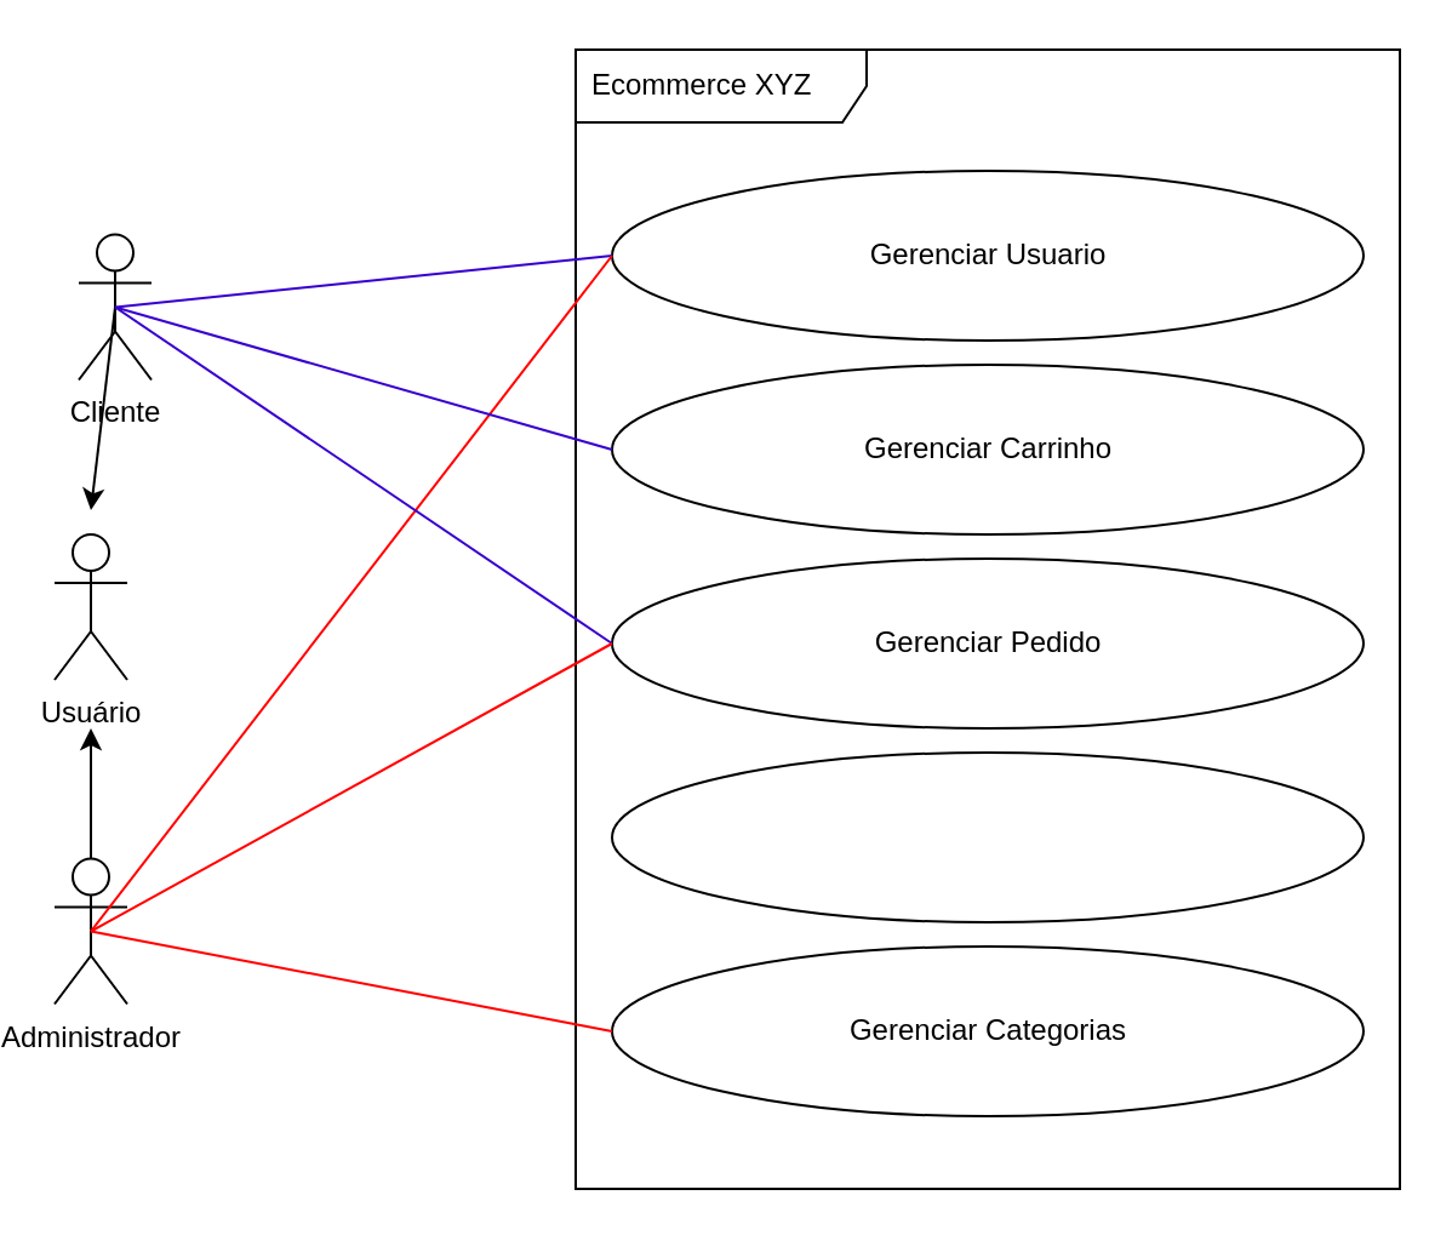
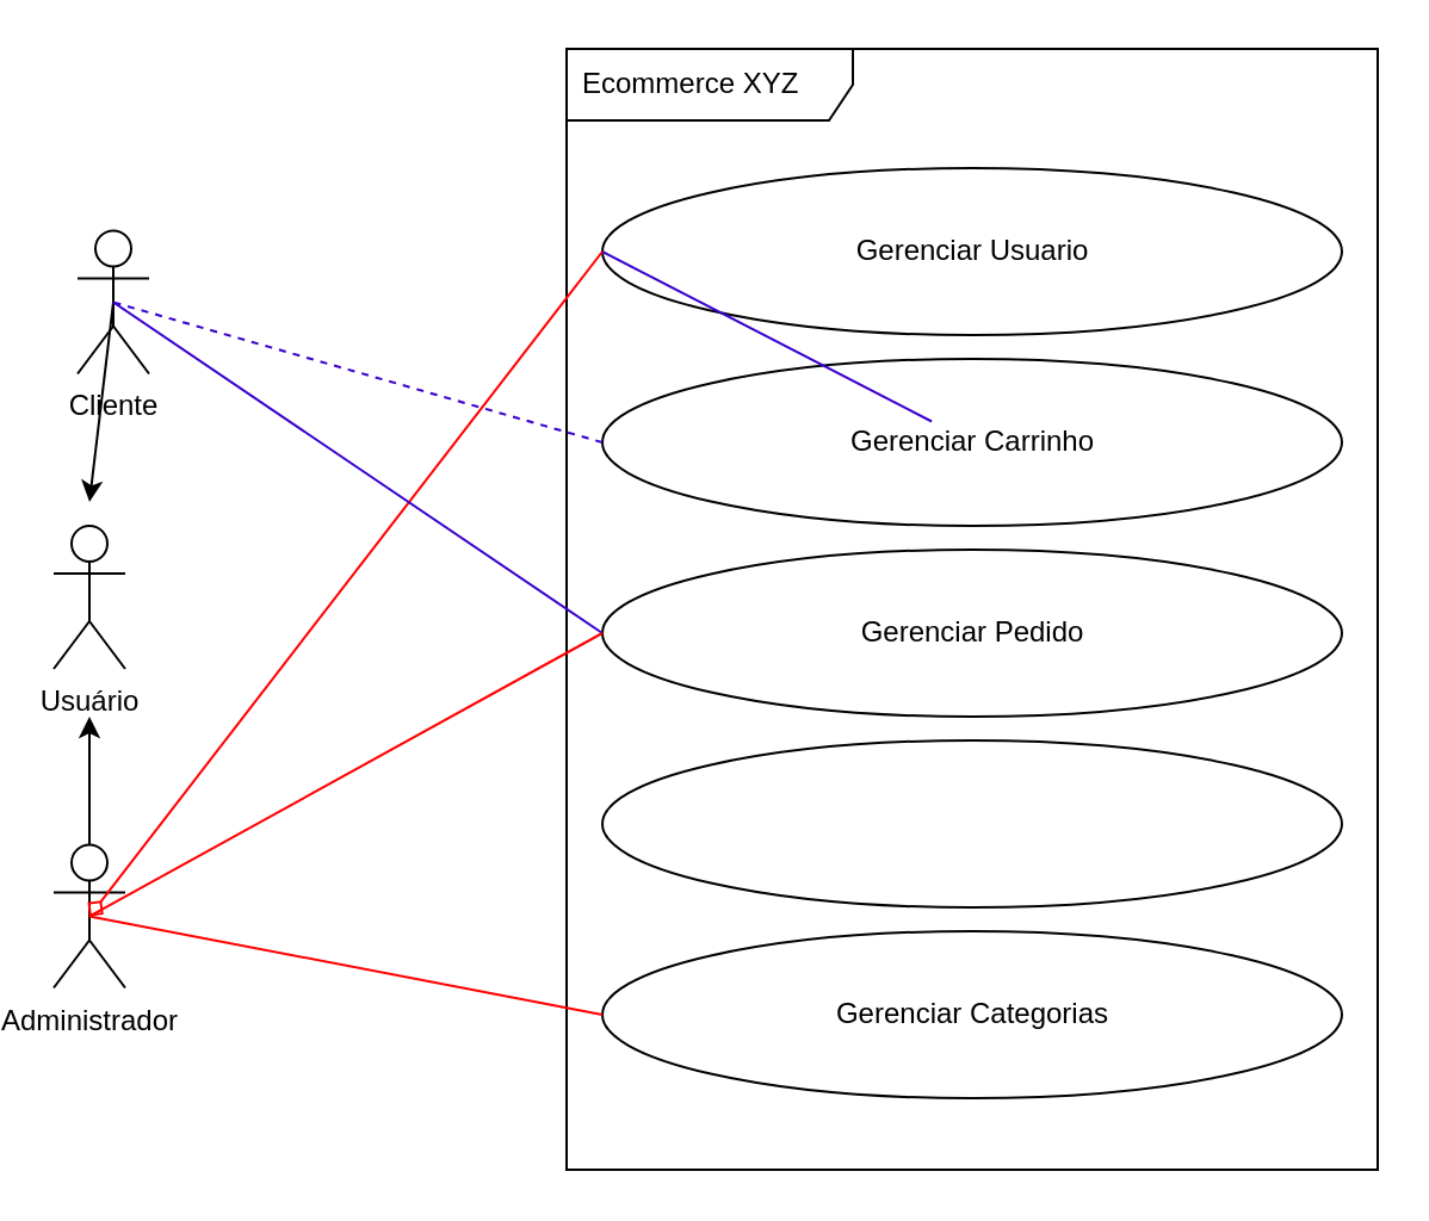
  <mxCell id="0" />
  <mxCell id="1" parent="0" />
  <mxCell id="2" value="Ecommerce XYZ" style="shape=umlFrame;whiteSpace=wrap;html=1;width=120;height=30;boundedLbl=1;verticalAlign=middle;align=left;spacingLeft=5;" parent="1" vertex="1"><mxGeometry x="235" y="20" width="340" height="470" as="geometry" /></mxCell>
  <mxCell id="3" style="edgeStyle=none;html=1;exitX=0.5;exitY=0.5;exitDx=0;exitDy=0;exitPerimeter=0;" parent="1" source="4" edge="1"><mxGeometry relative="1" as="geometry"><mxPoint x="35" y="210" as="targetPoint" /></mxGeometry></mxCell>
  <mxCell id="4" value="Cliente" style="shape=umlActor;verticalLabelPosition=bottom;verticalAlign=top;html=1;" parent="1" vertex="1"><mxGeometry x="30" y="96.25" width="30" height="60" as="geometry" /></mxCell>
  <mxCell id="5" style="edgeStyle=none;html=1;exitX=0.5;exitY=0.5;exitDx=0;exitDy=0;exitPerimeter=0;" parent="1" source="6" edge="1"><mxGeometry relative="1" as="geometry"><mxPoint x="35" y="300" as="targetPoint" /></mxGeometry></mxCell>
  <mxCell id="6" value="Administrador" style="shape=umlActor;verticalLabelPosition=bottom;verticalAlign=top;html=1;" parent="1" vertex="1"><mxGeometry x="20" y="353.75" width="30" height="60" as="geometry" /></mxCell>
  <mxCell id="7" value="Usuário" style="shape=umlActor;verticalLabelPosition=bottom;verticalAlign=top;html=1;" parent="1" vertex="1"><mxGeometry x="20" y="220" width="30" height="60" as="geometry" /></mxCell>
  <mxCell id="8" value="" style="shape=ellipse;container=1;horizontal=1;horizontalStack=0;resizeParent=1;resizeParentMax=0;resizeLast=0;html=1;dashed=0;collapsible=0;" parent="1" vertex="1"><mxGeometry x="250" y="70" width="310" height="70" as="geometry" /></mxCell>
  <mxCell id="9" value="Gerenciar Usuario" style="html=1;strokeColor=none;fillColor=none;align=center;verticalAlign=middle;rotatable=0;" parent="8" vertex="1"><mxGeometry y="26.25" width="310.0" height="17.5" as="geometry" /></mxCell>
  <mxCell id="10" value="" style="shape=ellipse;container=1;horizontal=1;horizontalStack=0;resizeParent=1;resizeParentMax=0;resizeLast=0;html=1;dashed=0;collapsible=0;" parent="1" vertex="1"><mxGeometry x="250" y="150" width="310" height="70" as="geometry" /></mxCell>
  <mxCell id="11" value="Gerenciar Carrinho" style="html=1;strokeColor=none;fillColor=none;align=center;verticalAlign=middle;rotatable=0;" parent="10" vertex="1"><mxGeometry y="26.25" width="310.0" height="17.5" as="geometry" /></mxCell>
  <mxCell id="12" value="" style="shape=ellipse;container=1;horizontal=1;horizontalStack=0;resizeParent=1;resizeParentMax=0;resizeLast=0;html=1;dashed=0;collapsible=0;" parent="1" vertex="1"><mxGeometry x="250" y="230" width="310" height="70" as="geometry" /></mxCell>
  <mxCell id="13" value="Gerenciar Pedido" style="html=1;strokeColor=none;fillColor=none;align=center;verticalAlign=middle;rotatable=0;" parent="12" vertex="1"><mxGeometry y="26.25" width="310.0" height="17.5" as="geometry" /></mxCell>
  <mxCell id="14" value="" style="shape=ellipse;container=1;horizontal=1;horizontalStack=0;resizeParent=1;resizeParentMax=0;resizeLast=0;html=1;dashed=0;collapsible=0;" parent="1" vertex="1"><mxGeometry x="250" y="310" width="310" height="70" as="geometry" /></mxCell>
  <mxCell id="15" value="" style="shape=ellipse;container=1;horizontal=1;horizontalStack=0;resizeParent=1;resizeParentMax=0;resizeLast=0;html=1;dashed=0;collapsible=0;" parent="1" vertex="1"><mxGeometry x="250" y="390" width="310" height="70" as="geometry" /></mxCell>
  <mxCell id="16" value="Gerenciar Categorias" style="html=1;strokeColor=none;fillColor=none;align=center;verticalAlign=middle;rotatable=0;" parent="15" vertex="1"><mxGeometry y="26.25" width="310.0" height="17.5" as="geometry" /></mxCell>
- <mxCell id="17" style="edgeStyle=none;html=1;entryX=0.5;entryY=0.5;entryDx=0;entryDy=0;entryPerimeter=0;endArrow=none;endFill=0;fillColor=#6a00ff;strokeColor=#3700CC;exitX=0;exitY=0.5;exitDx=0;exitDy=0;" parent="1" source="9" target="4" edge="1"><mxGeometry relative="1" as="geometry" /></mxCell>
- <mxCell id="18" style="edgeStyle=none;html=1;entryX=0.5;entryY=0.5;entryDx=0;entryDy=0;entryPerimeter=0;endArrow=none;endFill=0;fillColor=#e51400;strokeColor=#FF0000;exitX=0;exitY=0.5;exitDx=0;exitDy=0;" parent="1" source="9" target="6" edge="1"><mxGeometry relative="1" as="geometry" /></mxCell>
- <mxCell id="19" style="edgeStyle=none;html=1;exitX=0;exitY=0.5;exitDx=0;exitDy=0;entryX=0.5;entryY=0.5;entryDx=0;entryDy=0;entryPerimeter=0;endArrow=none;endFill=0;fillColor=#6a00ff;strokeColor=#3700CC;" parent="1" source="11" target="4" edge="1"><mxGeometry relative="1" as="geometry" /></mxCell>
+ <mxCell id="17" style="edgeStyle=none;html=1;endArrow=none;endFill=0;fillColor=#6a00ff;strokeColor=#3700CC;exitX=0;exitY=0.5;exitDx=0;exitDy=0;" parent="1" source="9" target="11" edge="1"><mxGeometry relative="1" as="geometry" /></mxCell>
+ <mxCell id="18" style="edgeStyle=none;html=1;entryX=0.5;entryY=0.5;entryDx=0;entryDy=0;entryPerimeter=0;endArrow=diamond;endFill=0;fillColor=#e51400;strokeColor=#FF0000;exitX=0;exitY=0.5;exitDx=0;exitDy=0;" parent="1" source="9" target="6" edge="1"><mxGeometry relative="1" as="geometry" /></mxCell>
+ <mxCell id="19" style="edgeStyle=none;html=1;exitX=0;exitY=0.5;exitDx=0;exitDy=0;entryX=0.5;entryY=0.5;entryDx=0;entryDy=0;entryPerimeter=0;endArrow=none;endFill=0;fillColor=#6a00ff;strokeColor=#3700CC;dashed=1;" parent="1" source="11" target="4" edge="1"><mxGeometry relative="1" as="geometry" /></mxCell>
  <mxCell id="20" style="edgeStyle=none;html=1;exitX=0;exitY=0.5;exitDx=0;exitDy=0;entryX=0.5;entryY=0.5;entryDx=0;entryDy=0;entryPerimeter=0;endArrow=none;endFill=0;fillColor=#6a00ff;strokeColor=#3700CC;" parent="1" source="13" target="4" edge="1"><mxGeometry relative="1" as="geometry" /></mxCell>
  <mxCell id="21" style="edgeStyle=none;html=1;exitX=0;exitY=0.5;exitDx=0;exitDy=0;entryX=0.5;entryY=0.5;entryDx=0;entryDy=0;entryPerimeter=0;endArrow=none;endFill=0;fillColor=#a20025;strokeColor=#FF0000;" parent="1" source="13" target="6" edge="1"><mxGeometry relative="1" as="geometry" /></mxCell>
  <mxCell id="22" style="edgeStyle=none;html=1;exitX=0;exitY=0.5;exitDx=0;exitDy=0;strokeColor=#FF0000;endArrow=none;endFill=0;entryX=0.5;entryY=0.5;entryDx=0;entryDy=0;entryPerimeter=0;" parent="1" source="16" target="6" edge="1"><mxGeometry relative="1" as="geometry"><mxPoint x="30" y="350" as="targetPoint" /></mxGeometry></mxCell>
